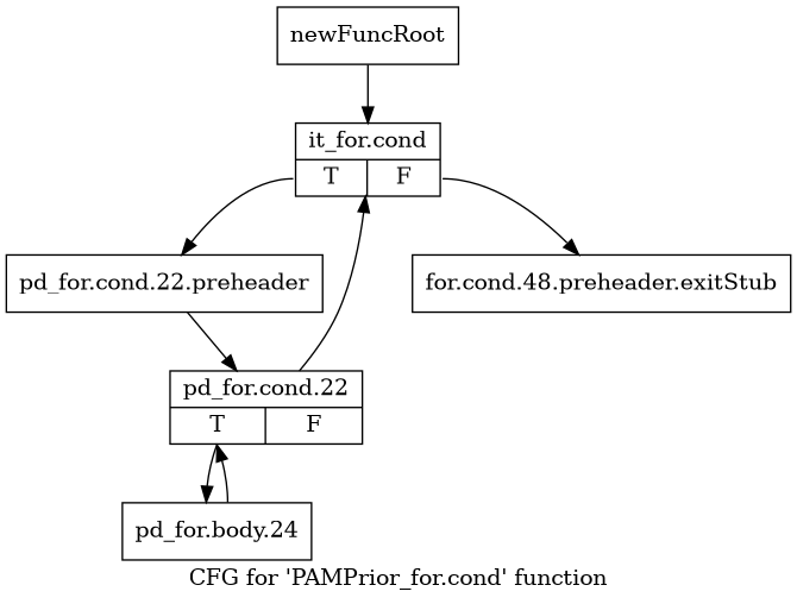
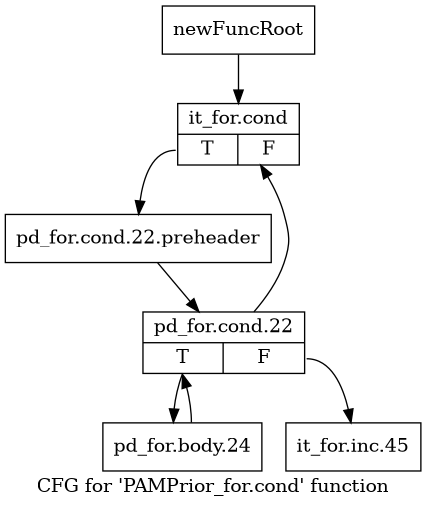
  digraph {
    label="CFG for 'PAMPrior_for.cond' function"
    node [shape=record]
    n1 [label="{newFuncRoot}"]
    n2 [label="{it_for.cond|{<s0>T|<s1>F}}"]
-   n3 [label="{for.cond.48.preheader.exitStub}"]
    n4 [label="{pd_for.cond.22.preheader}"]
    n5 [label="{pd_for.cond.22|{<s0>T|<s1>F}}"]
    n6 [label="{pd_for.body.24}"]
+   n7 [label="{it_for.inc.45}"]
    n1 -> n2
-   n2 -> n3 [tailport=s1]
    n2 -> n4 [tailport=s0]
    n4 -> n5
    n5 -> n2
    n5 -> n6 [tailport=s0]
+   n5 -> n7 [tailport=s1]
    n6 -> n5
  }
